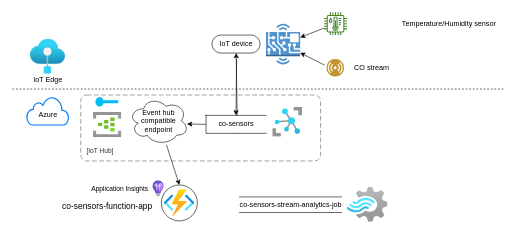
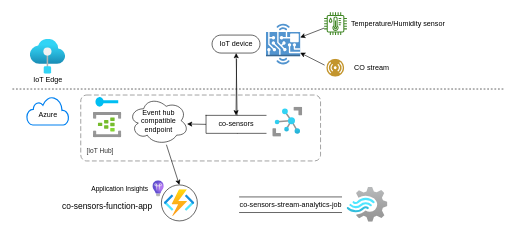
  <mxCell id="0" />
  <mxCell id="1" parent="0" />
  <mxCell id="2" value="" style="aspect=fixed;html=1;points=[];align=center;image;fontSize=12;image=img/lib/azure2/iot/IoT_Hub.svg;" parent="1" vertex="1"><mxGeometry x="454" y="178" width="50" height="50" as="geometry" /></mxCell>
  <mxCell id="3" value="" style="aspect=fixed;html=1;points=[];align=center;image;fontSize=12;image=img/lib/azure2/analytics/Stream_Analytics_Jobs.svg;" parent="1" vertex="1"><mxGeometry x="578" y="312" width="68" height="58.0" as="geometry" /></mxCell>
  <mxCell id="4" value="" style="endArrow=classic;html=1;rounded=0;exitX=0.523;exitY=1.011;exitDx=0;exitDy=0;exitPerimeter=0;" parent="1" source="6" target="8" edge="1"><mxGeometry width="50" height="50" relative="1" as="geometry"><mxPoint x="389" y="278" as="sourcePoint" /><mxPoint x="454" y="388" as="targetPoint" /></mxGeometry></mxCell>
  <mxCell id="5" value="co-sensors-stream-analytics-job" style="html=1;dashed=0;whitespace=wrap;shape=partialRectangle;right=0;left=0;" parent="1" vertex="1"><mxGeometry x="399" y="328" width="170" height="26" as="geometry" /></mxCell>
  <mxCell id="6" value="co-sensors" style="html=1;dashed=0;whitespace=wrap;shape=partialRectangle;right=0;" parent="1" vertex="1"><mxGeometry x="343" y="191.95" width="100" height="30" as="geometry" /></mxCell>
  <mxCell id="7" value="" style="endArrow=classic;html=1;rounded=0;entryX=0.5;entryY=0;entryDx=0;entryDy=0;" parent="1" target="6" edge="1"><mxGeometry width="50" height="50" relative="1" as="geometry"><mxPoint x="394" y="98" as="sourcePoint" /><mxPoint x="438" y="89" as="targetPoint" /></mxGeometry></mxCell>
  <mxCell id="8" value="IoT device" style="html=1;dashed=0;whitespace=wrap;shape=mxgraph.dfd.start" parent="1" vertex="1"><mxGeometry x="353" y="58" width="80" height="30" as="geometry" /></mxCell>
  <mxCell id="9" value="" style="aspect=fixed;perimeter=ellipsePerimeter;html=1;align=center;shadow=0;dashed=0;fontColor=#4277BB;labelBackgroundColor=#ffffff;fontSize=12;spacingTop=3;image;image=img/lib/ibm/users/sensor.svg;" parent="1" vertex="1"><mxGeometry x="544" y="98" width="30" height="30" as="geometry" /></mxCell>
  <mxCell id="10" value="" style="sketch=0;outlineConnect=0;fontColor=#232F3E;gradientColor=none;fillColor=#3F8624;strokeColor=none;dashed=0;verticalLabelPosition=bottom;verticalAlign=top;align=center;html=1;fontSize=12;fontStyle=0;aspect=fixed;pointerEvents=1;shape=mxgraph.aws4.iot_thing_temperature_humidity_sensor;" parent="1" vertex="1"><mxGeometry x="540" y="20" width="38" height="38" as="geometry" /></mxCell>
  <mxCell id="11" value="" style="endArrow=classic;html=1;rounded=0;exitX=-0.106;exitY=0.34;exitDx=0;exitDy=0;exitPerimeter=0;" parent="1" source="9" target="24" edge="1"><mxGeometry width="50" height="50" relative="1" as="geometry"><mxPoint x="484" y="98" as="sourcePoint" /><mxPoint x="534" y="78" as="targetPoint" /></mxGeometry></mxCell>
  <mxCell id="12" value="" style="endArrow=classic;html=1;rounded=0;" parent="1" source="10" target="24" edge="1"><mxGeometry width="50" height="50" relative="1" as="geometry"><mxPoint x="624" y="118" as="sourcePoint" /><mxPoint x="524" y="28" as="targetPoint" /></mxGeometry></mxCell>
- <mxCell id="13" value="Temperature/Humidity sensor" style="text;html=1;align=center;verticalAlign=middle;resizable=0;points=[];autosize=1;strokeColor=none;fillColor=none;" parent="1" vertex="1"><mxGeometry x="663" y="29" width="170" height="20" as="geometry" /></mxCell>
+ <mxCell id="13" value="Temperature/Humidity sensor" style="text;html=1;align=center;verticalAlign=middle;resizable=0;points=[];autosize=1;strokeColor=none;fillColor=none;" parent="1" vertex="1"><mxGeometry x="578" y="29" width="170" height="20" as="geometry" /></mxCell>
  <mxCell id="14" value="CO stream" style="text;html=1;align=center;verticalAlign=middle;resizable=0;points=[];autosize=1;strokeColor=none;fillColor=none;" parent="1" vertex="1"><mxGeometry x="584" y="103" width="70" height="20" as="geometry" /></mxCell>
  <mxCell id="15" value="" style="aspect=fixed;html=1;points=[];align=center;image;fontSize=12;image=img/lib/azure2/analytics/Event_Hubs.svg;direction=west;" parent="1" vertex="1"><mxGeometry x="154" y="185.9" width="47" height="42.09" as="geometry" /></mxCell>
  <mxCell id="16" value="" style="verticalLabelPosition=bottom;html=1;verticalAlign=top;align=center;strokeColor=none;fillColor=#00BEF2;shape=mxgraph.azure.service_endpoint;" parent="1" vertex="1"><mxGeometry x="158.5" y="160.9" width="38" height="17" as="geometry" /></mxCell>
  <mxCell id="17" value="" style="endArrow=classic;html=1;rounded=0;exitX=0;exitY=0.5;exitDx=0;exitDy=0;entryX=0.973;entryY=0.568;entryDx=0;entryDy=0;entryPerimeter=0;" parent="1" source="6" target="18" edge="1"><mxGeometry width="50" height="50" relative="1" as="geometry"><mxPoint x="274" y="218" as="sourcePoint" /><mxPoint x="294" y="207" as="targetPoint" /></mxGeometry></mxCell>
  <mxCell id="18" value="Event hub compatible endpoint" style="shape=cloud;whiteSpace=wrap;html=1;" parent="1" vertex="1"><mxGeometry x="214" y="160.9" width="100" height="80" as="geometry" /></mxCell>
  <mxCell id="19" value="&lt;font style=&quot;font-size: 16px&quot;&gt;&lt;b&gt;&lt;div style=&quot;text-align: left&quot;&gt;&lt;/div&gt;&lt;/b&gt;&lt;/font&gt;&lt;div style=&quot;text-align: left&quot;&gt;[IoT Hub]&lt;/div&gt;" style="rounded=1;fontSize=11;whiteSpace=wrap;html=1;dashed=1;arcSize=20;fillColor=none;strokeColor=#666666;fontColor=#333333;labelBackgroundColor=none;align=left;verticalAlign=bottom;labelBorderColor=none;spacingTop=0;spacing=10;dashPattern=8 4;metaEdit=1;rotatable=0;perimeter=rectanglePerimeter;noLabel=0;labelPadding=0;allowArrows=0;connectable=0;expand=0;recursiveResize=0;editable=1;pointerEvents=0;absoluteArcSize=1;points=[[0.25,0,0],[0.5,0,0],[0.75,0,0],[1,0.25,0],[1,0.5,0],[1,0.75,0],[0.75,1,0],[0.5,1,0],[0.25,1,0],[0,0.75,0],[0,0.5,0],[0,0.25,0]];" parent="1" vertex="1"><mxGeometry x="134" y="158" width="400" height="110" as="geometry" /></mxCell>
  <mxCell id="20" value="" style="endArrow=none;dashed=1;html=1;rounded=0;" parent="1" edge="1"><mxGeometry width="50" height="50" relative="1" as="geometry"><mxPoint x="20" y="148" as="sourcePoint" /><mxPoint x="840" y="148" as="targetPoint" /></mxGeometry></mxCell>
  <mxCell id="21" value="" style="html=1;verticalLabelPosition=bottom;align=center;labelBackgroundColor=#ffffff;verticalAlign=top;strokeWidth=2;strokeColor=#0080F0;shadow=0;dashed=0;shape=mxgraph.ios7.icons.cloud;" parent="1" vertex="1"><mxGeometry x="44" y="161" width="70" height="47" as="geometry" /></mxCell>
  <mxCell id="22" value="Azure" style="text;html=1;align=center;verticalAlign=middle;resizable=0;points=[];autosize=1;strokeColor=none;fillColor=none;" parent="1" vertex="1"><mxGeometry x="54" y="181" width="50" height="20" as="geometry" /></mxCell>
  <mxCell id="23" value="" style="endArrow=classic;html=1;rounded=0;entryX=0.5;entryY=0;entryDx=0;entryDy=0;" parent="1" source="18" target="27" edge="1"><mxGeometry width="50" height="50" relative="1" as="geometry"><mxPoint x="224" y="368" as="sourcePoint" /><mxPoint x="234" y="298" as="targetPoint" /></mxGeometry></mxCell>
  <mxCell id="24" value="" style="outlineConnect=0;dashed=0;verticalLabelPosition=bottom;verticalAlign=top;align=center;html=1;shape=mxgraph.aws3.hardware_board;fillColor=#5294CF;gradientColor=none;" parent="1" vertex="1"><mxGeometry x="443" y="39" width="57" height="68" as="geometry" /></mxCell>
  <mxCell id="25" value="" style="aspect=fixed;html=1;points=[];align=center;image;fontSize=12;image=img/lib/azure2/preview/IoT_Edge.svg;" parent="1" vertex="1"><mxGeometry x="49.5" y="64.87" width="59" height="58.13" as="geometry" /></mxCell>
  <mxCell id="26" value="IoT Edge" style="text;html=1;align=center;verticalAlign=middle;resizable=0;points=[];autosize=1;strokeColor=none;fillColor=none;" parent="1" vertex="1"><mxGeometry x="49" y="123" width="60" height="20" as="geometry" /></mxCell>
  <mxCell id="27" value="" style="shape=ellipse;html=1;dashed=0;whitespace=wrap;aspect=fixed;perimeter=ellipsePerimeter;" parent="1" vertex="1"><mxGeometry x="268.5" y="308" width="60" height="60" as="geometry" /></mxCell>
  <mxCell id="28" value="" style="aspect=fixed;html=1;points=[];align=center;image;fontSize=12;image=img/lib/azure2/compute/Function_Apps.svg;" parent="1" vertex="1"><mxGeometry x="273" y="315.5" width="51" height="45" as="geometry" /></mxCell>
  <mxCell id="29" value="co-sensors-function-app" style="text;html=1;align=center;verticalAlign=middle;resizable=0;points=[];autosize=1;strokeColor=none;fillColor=none;fontSize=14;" parent="1" vertex="1"><mxGeometry x="92.5" y="334" width="170" height="20" as="geometry" /></mxCell>
  <mxCell id="30" value="" style="aspect=fixed;html=1;points=[];align=center;image;fontSize=12;image=img/lib/azure2/management_governance/Application_Insights.svg;" parent="1" vertex="1"><mxGeometry x="254" y="300.8" width="19" height="27.2" as="geometry" /></mxCell>
  <mxCell id="31" value="Application Insights" style="text;html=1;align=center;verticalAlign=middle;resizable=0;points=[];autosize=1;strokeColor=none;fillColor=none;fontSize=11;" parent="1" vertex="1"><mxGeometry x="144" y="304.4" width="110" height="20" as="geometry" /></mxCell>
